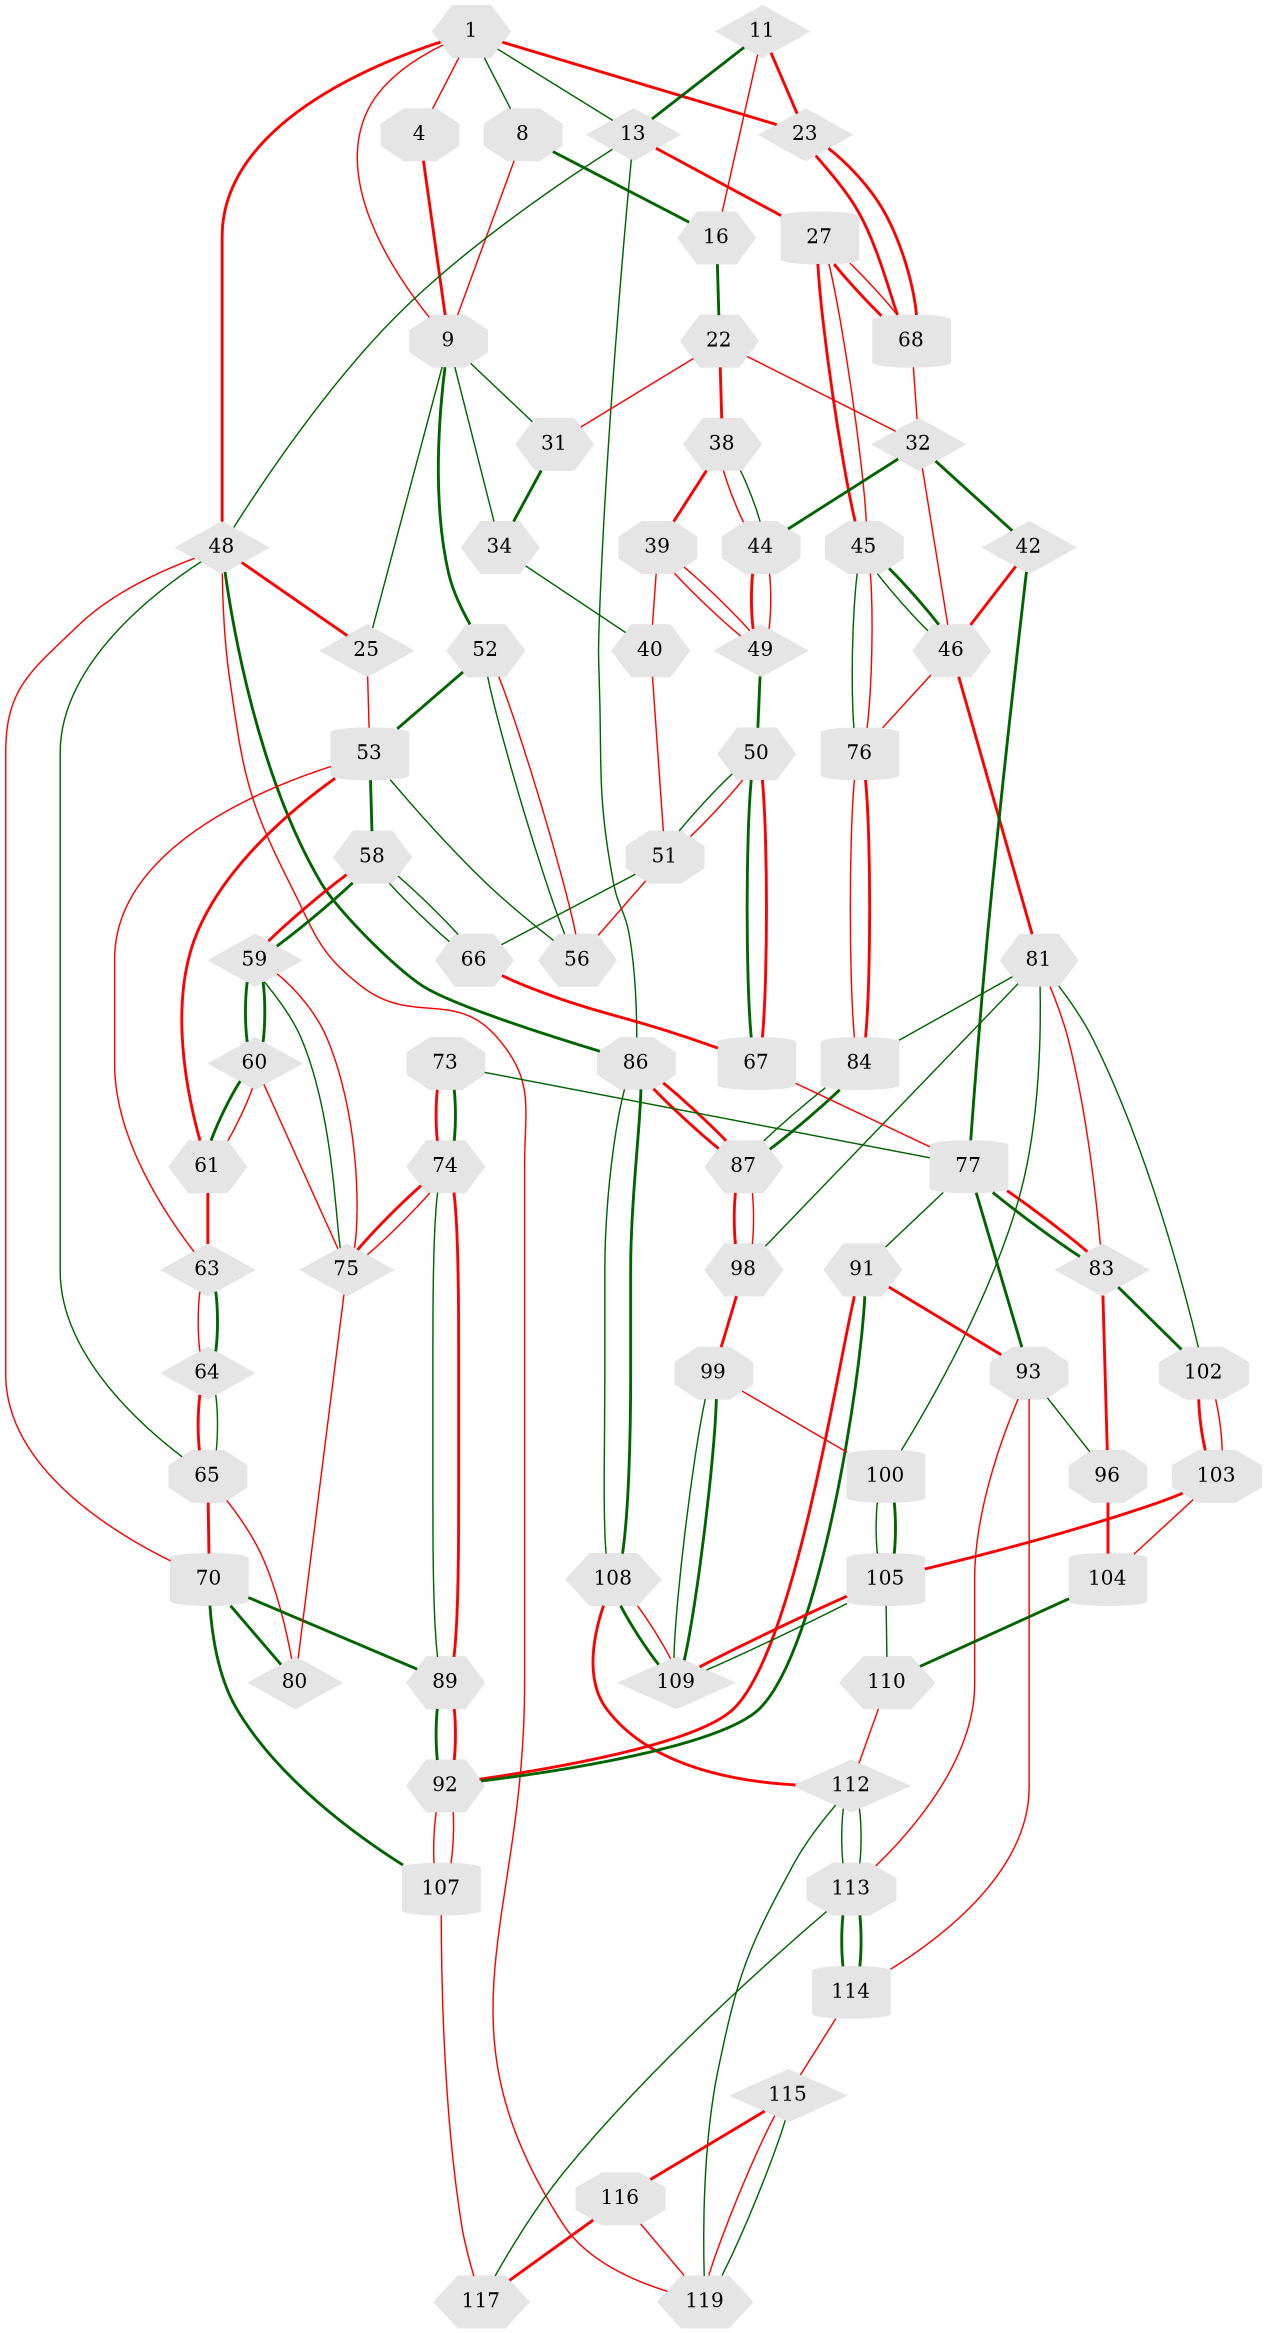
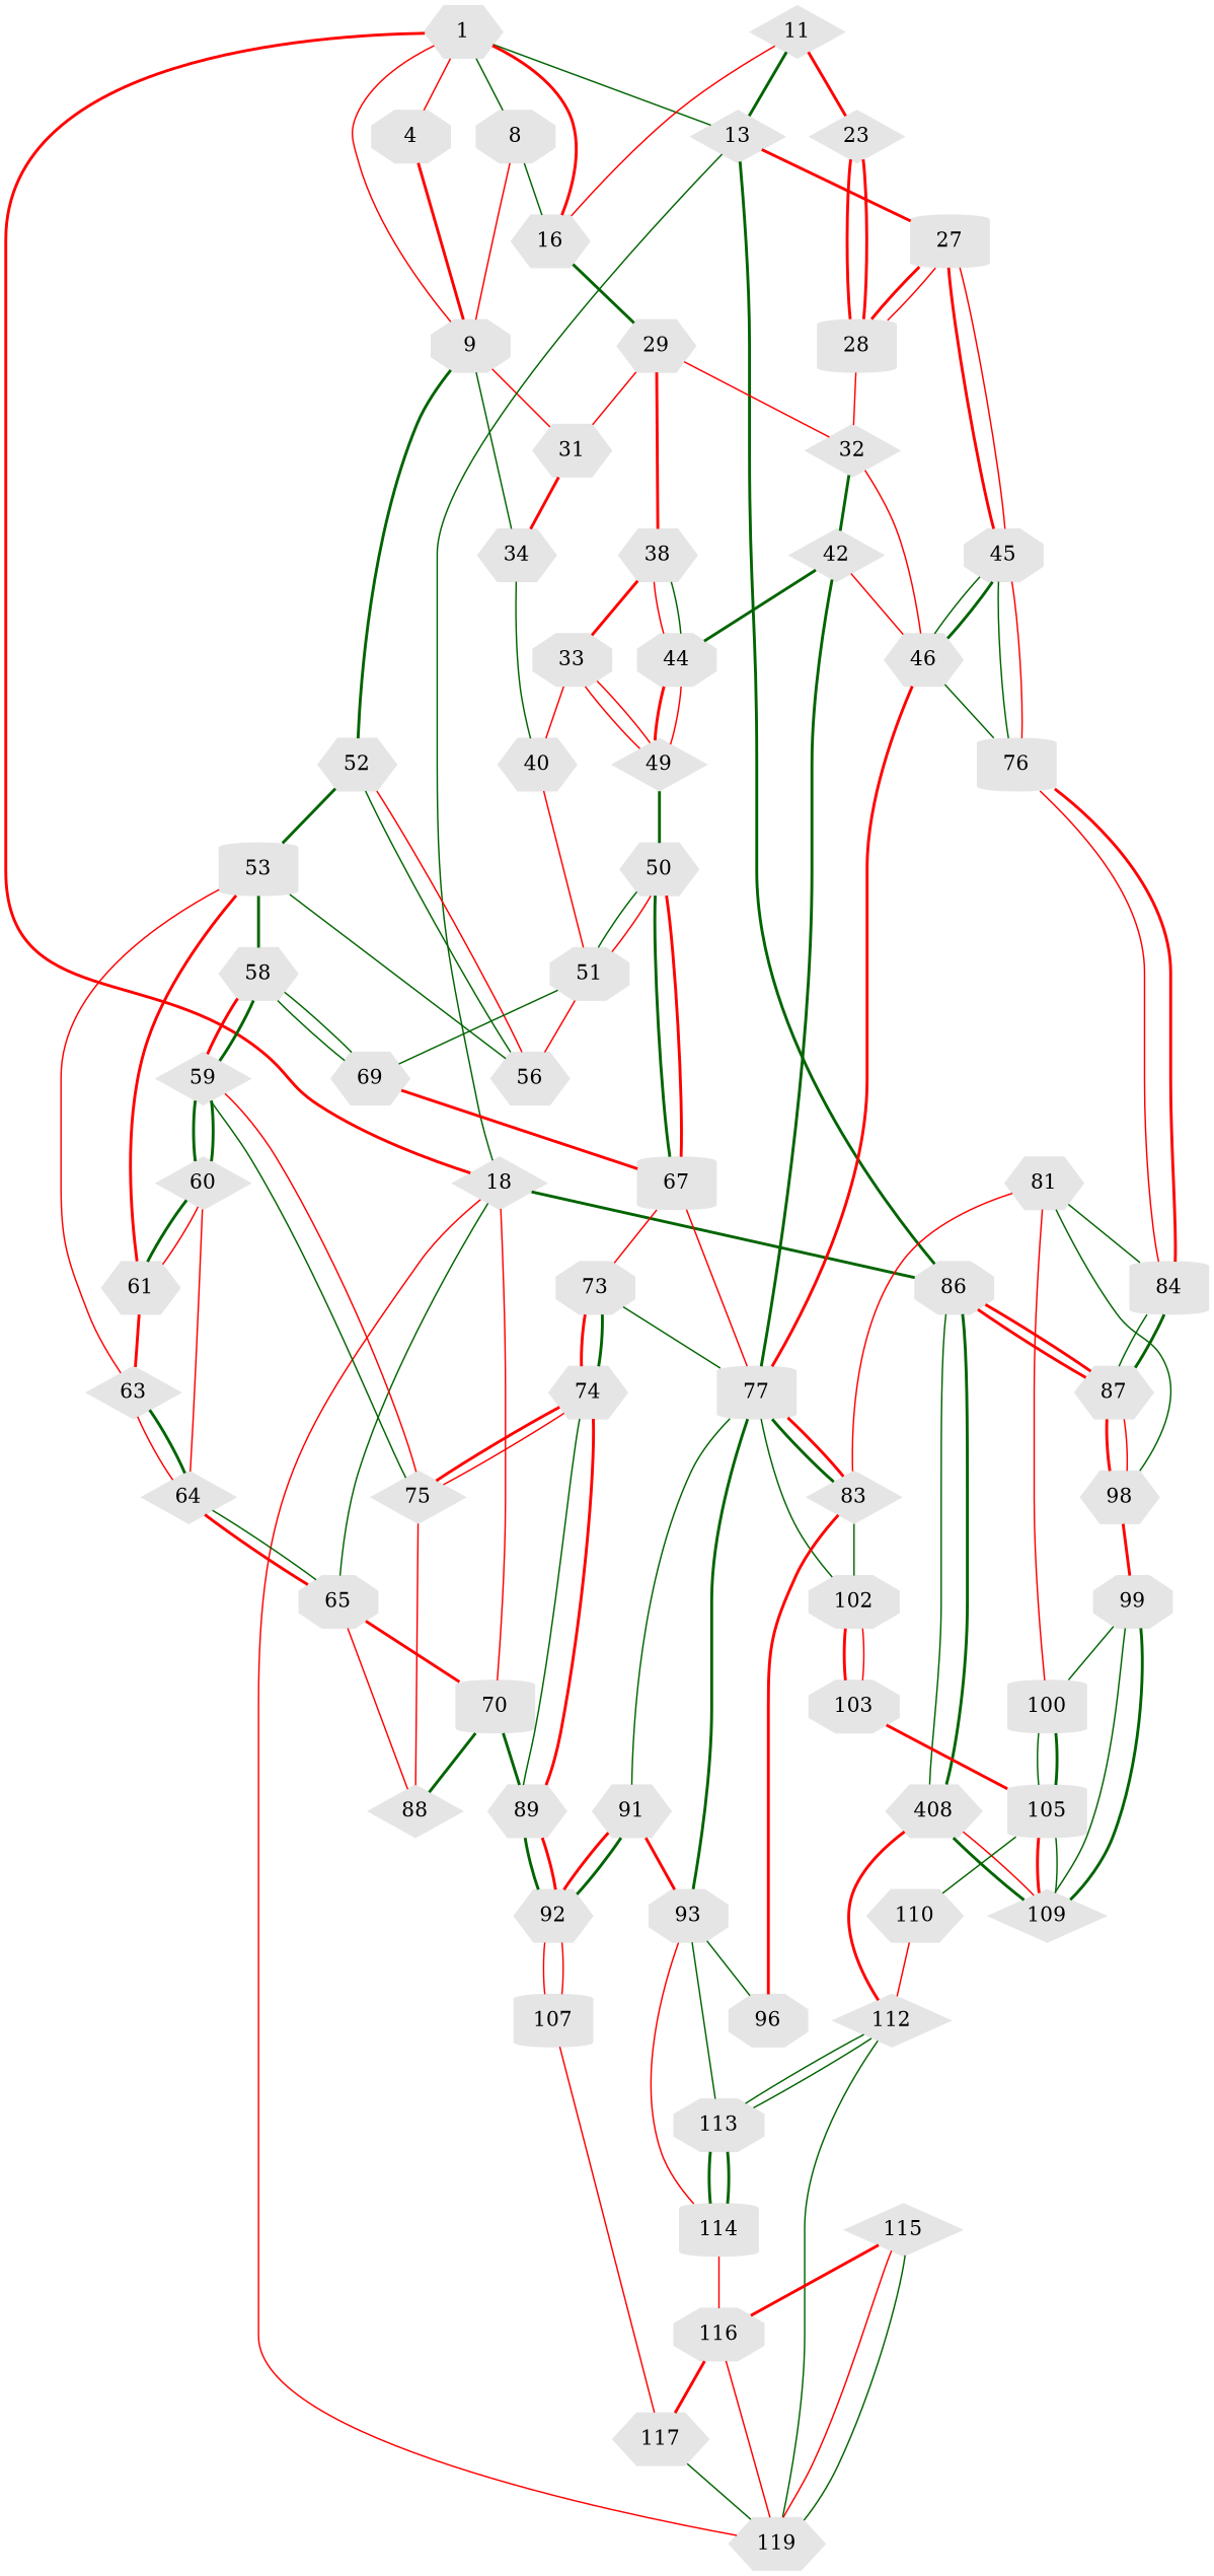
  graph {
    node [color=gray90 shape=hexagon style=filled]
    edge [color=red style=solid]
    1 [super="+2+6"]
    4 [shape=octagon super="+10+5"]
    8 [shape=octagon]
    9 [shape=octagon super="+20"]
    13 [shape=diamond super="+14+17"]
    16 [super="+19"]
-   18 [shape=diamond super="+72+26" label=48]
-   25 [shape=diamond]
+   18 [shape=diamond super="+72+26"]
    31
    34 [super="+37+35"]
    52
    27 [shape=cylinder]
    86 [shape=octagon]
-   29 [super="+30" label=22]
+   29 [super="+30"]
    65 [shape=octagon super="+69"]
    70 [shape=cylinder super="+71+90"]
    119 [super="+120"]
    53 [shape=cylinder super="+54+57"]
    40 [super="+41"]
    56
    11 [shape=diamond super="+12+15"]
    23 [shape=diamond]
-   28 [shape=cylinder label=68]
+   28 [shape=cylinder]
    45 [shape=octagon]
    87
-   108
+   108 [label=408]
    32 [shape=diamond super="+33"]
    38
-   88 [shape=diamond label=80]
+   88 [shape=diamond]
    89
    107 [shape=cylinder]
    58
    61
    63 [shape=diamond]
    46 [super="+47"]
    76 [shape=cylinder]
    42 [shape=diamond super="+43"]
-   39 [shape=octagon]
+   39 [shape=octagon label=33]
    44 [shape=octagon]
    77 [shape=cylinder super="+78"]
    81 [super="+85+82"]
    51 [shape=octagon super="+55"]
    49 [shape=diamond]
    50
-   66
+   66 [label=69]
    83 [shape=diamond super="+95"]
    91
    93 [shape=octagon super="+94+97"]
    84 [shape=cylinder]
    98
    100 [shape=cylinder]
    102 [shape=octagon]
    67 [shape=cylinder super="+68"]
    73 [shape=octagon]
    59 [shape=diamond]
    64 [shape=diamond]
    60 [shape=diamond]
    75 [shape=diamond]
    74
    92
    117
    96 [shape=octagon]
    113 [shape=octagon]
    114 [shape=cylinder]
    99 [shape=octagon]
    105 [shape=cylinder super="+106"]
    103 [shape=octagon]
-   104 [shape=cylinder]
    109 [shape=diamond]
    112 [shape=diamond super="+118"]
    115 [shape=diamond]
    110 [super="+111"]
    116 [shape=octagon]
    1 -- 4
    1 -- 8 [color=darkgreen]
    1 -- 9
    1 -- 13 [color=darkgreen]
-   1 -- 23 [style=bold]
+   1 -- 16 [style=bold]
    1 -- 18 [style=bold]
    4 -- 9 [style=bold]
    8 -- 9
-   8 -- 16 [color=darkgreen style=bold]
-   9 -- 25 [color=darkgreen]
-   9 -- 31 [color=darkgreen]
+   8 -- 16 [color=darkgreen]
+   9 -- 31
    9 -- 34 [color=darkgreen weight=2]
    9 -- 52 [color=darkgreen style=bold]
    13 -- 18 [color=darkgreen]
    13 -- 27 [style=bold]
-   13 -- 86 [color=darkgreen]
+   13 -- 86 [color=darkgreen style=bold]
    16 -- 29 [color=darkgreen style=bold]
-   18 -- 25 [style=bold]
    18 -- 86 [color=darkgreen style=bold]
    18 -- 65 [color=darkgreen]
    18 -- 70
    18 -- 119
-   25 -- 53
-   31 -- 34 [color=darkgreen style=bold]
+   31 -- 34 [style=bold]
    34 -- 40 [color=darkgreen weight=2]
    52 -- 53 [color=darkgreen style=bold]
    52 -- 56 [color=darkgreen]
    52 -- 56
    27 -- 28 [style=bold]
    27 -- 28
    27 -- 45 [style=bold]
    27 -- 45
    86 -- 87 [style=bold]
    86 -- 87 [style=bold]
    86 -- 108 [color=darkgreen]
    86 -- 108 [color=darkgreen style=bold]
    29 -- 31
    29 -- 32
    29 -- 38 [style=bold]
    65 -- 70 [style=bold]
    65 -- 88
    70 -- 88 [color=darkgreen style=bold]
    70 -- 89 [color=darkgreen style=bold]
-   70 -- 107 [color=darkgreen style=bold]
    53 -- 56 [color=darkgreen]
    53 -- 58 [color=darkgreen style=bold]
    53 -- 61 [style=bold]
    53 -- 63
    40 -- 51
    11 -- 13 [color=darkgreen style=bold]
    11 -- 16
    11 -- 23 [style=bold weight=2]
    23 -- 28 [style=bold]
    23 -- 28 [style=bold]
    28 -- 32
    45 -- 46 [color=darkgreen]
    45 -- 46 [color=darkgreen style=bold]
    45 -- 76 [color=darkgreen]
    45 -- 76
    87 -- 98 [style=bold]
    87 -- 98
    108 -- 109 [color=darkgreen style=bold]
    108 -- 109
    108 -- 112 [style=bold]
    32 -- 46
    32 -- 42 [color=darkgreen style=bold]
    38 -- 39 [style=bold]
    38 -- 44
    38 -- 44 [color=darkgreen]
    89 -- 92 [color=darkgreen style=bold]
    89 -- 92 [style=bold]
    107 -- 117
    58 -- 66 [color=darkgreen]
    58 -- 66 [color=darkgreen]
    58 -- 59 [style=bold]
    58 -- 59 [color=darkgreen style=bold]
    61 -- 63 [style=bold]
    63 -- 64
    63 -- 64 [color=darkgreen style=bold]
-   46 -- 76
-   46 -- 81 [style=bold]
+   46 -- 76 [color=darkgreen]
+   46 -- 77 [style=bold]
    76 -- 84
    76 -- 84 [style=bold]
-   42 -- 46 [style=bold]
-   32 -- 44 [color=darkgreen style=bold]
+   42 -- 46
+   42 -- 44 [color=darkgreen style=bold]
    42 -- 77 [color=darkgreen style=bold]
    39 -- 40
    39 -- 49
    39 -- 49
    44 -- 49 [style=bold]
    44 -- 49
    77 -- 83 [color=darkgreen style=bold]
    77 -- 83 [style=bold]
    77 -- 91 [color=darkgreen]
    77 -- 93 [color=darkgreen style=bold]
    81 -- 83
    81 -- 84 [color=darkgreen]
    81 -- 98 [color=darkgreen]
-   81 -- 100 [color=darkgreen]
-   81 -- 102 [color=darkgreen]
+   81 -- 100
+   77 -- 102 [color=darkgreen]
    51 -- 56
    51 -- 66 [color=darkgreen]
    49 -- 50 [color=darkgreen style=bold]
    50 -- 51 [color=darkgreen]
    50 -- 51
    50 -- 67 [color=darkgreen style=bold]
    50 -- 67 [style=bold]
    66 -- 67 [style=bold]
-   83 -- 102 [color=darkgreen style=bold]
+   83 -- 102 [color=darkgreen]
    83 -- 96 [style=bold]
    91 -- 93 [style=bold]
    91 -- 92 [style=bold]
    91 -- 92 [color=darkgreen style=bold]
    93 -- 96 [color=darkgreen]
-   93 -- 113
+   93 -- 113 [color=darkgreen]
    93 -- 114
    84 -- 87 [color=darkgreen]
    84 -- 87 [color=darkgreen style=bold]
    98 -- 99 [style=bold]
    100 -- 105 [color=darkgreen]
    100 -- 105 [color=darkgreen style=bold]
    102 -- 103 [style=bold]
    102 -- 103
    67 -- 77
+   67 -- 73
    73 -- 77 [color=darkgreen]
    73 -- 74 [style=bold]
    73 -- 74 [color=darkgreen style=bold]
    59 -- 60 [color=darkgreen style=bold]
    59 -- 60 [color=darkgreen style=bold]
    59 -- 75 [color=darkgreen]
    59 -- 75
    64 -- 65 [style=bold]
    64 -- 65 [color=darkgreen]
    60 -- 61 [color=darkgreen style=bold]
    60 -- 61
-   60 -- 75
+   60 -- 64
    75 -- 88
    74 -- 89 [color=darkgreen]
    74 -- 89 [style=bold]
    74 -- 75 [style=bold]
    74 -- 75
    92 -- 107
    92 -- 107
-   117 -- 113 [color=darkgreen]
-   96 -- 104 [style=bold]
+   117 -- 119 [color=darkgreen]
    113 -- 114 [color=darkgreen style=bold]
    113 -- 114 [color=darkgreen style=bold]
-   114 -- 115
-   99 -- 100
+   114 -- 116
+   99 -- 100 [color=darkgreen]
    99 -- 109 [color=darkgreen]
    99 -- 109 [color=darkgreen style=bold]
    105 -- 109 [style=bold]
    105 -- 109 [color=darkgreen]
    105 -- 110 [color=darkgreen]
    103 -- 105 [style=bold]
-   103 -- 104
-   104 -- 110 [color=darkgreen style=bold]
    112 -- 119 [color=darkgreen]
    112 -- 113 [color=darkgreen]
    112 -- 113 [color=darkgreen]
    115 -- 119
    115 -- 119 [color=darkgreen]
    115 -- 116 [style=bold]
    110 -- 112 [weight=2]
    116 -- 119
    116 -- 117 [style=bold]
  }
